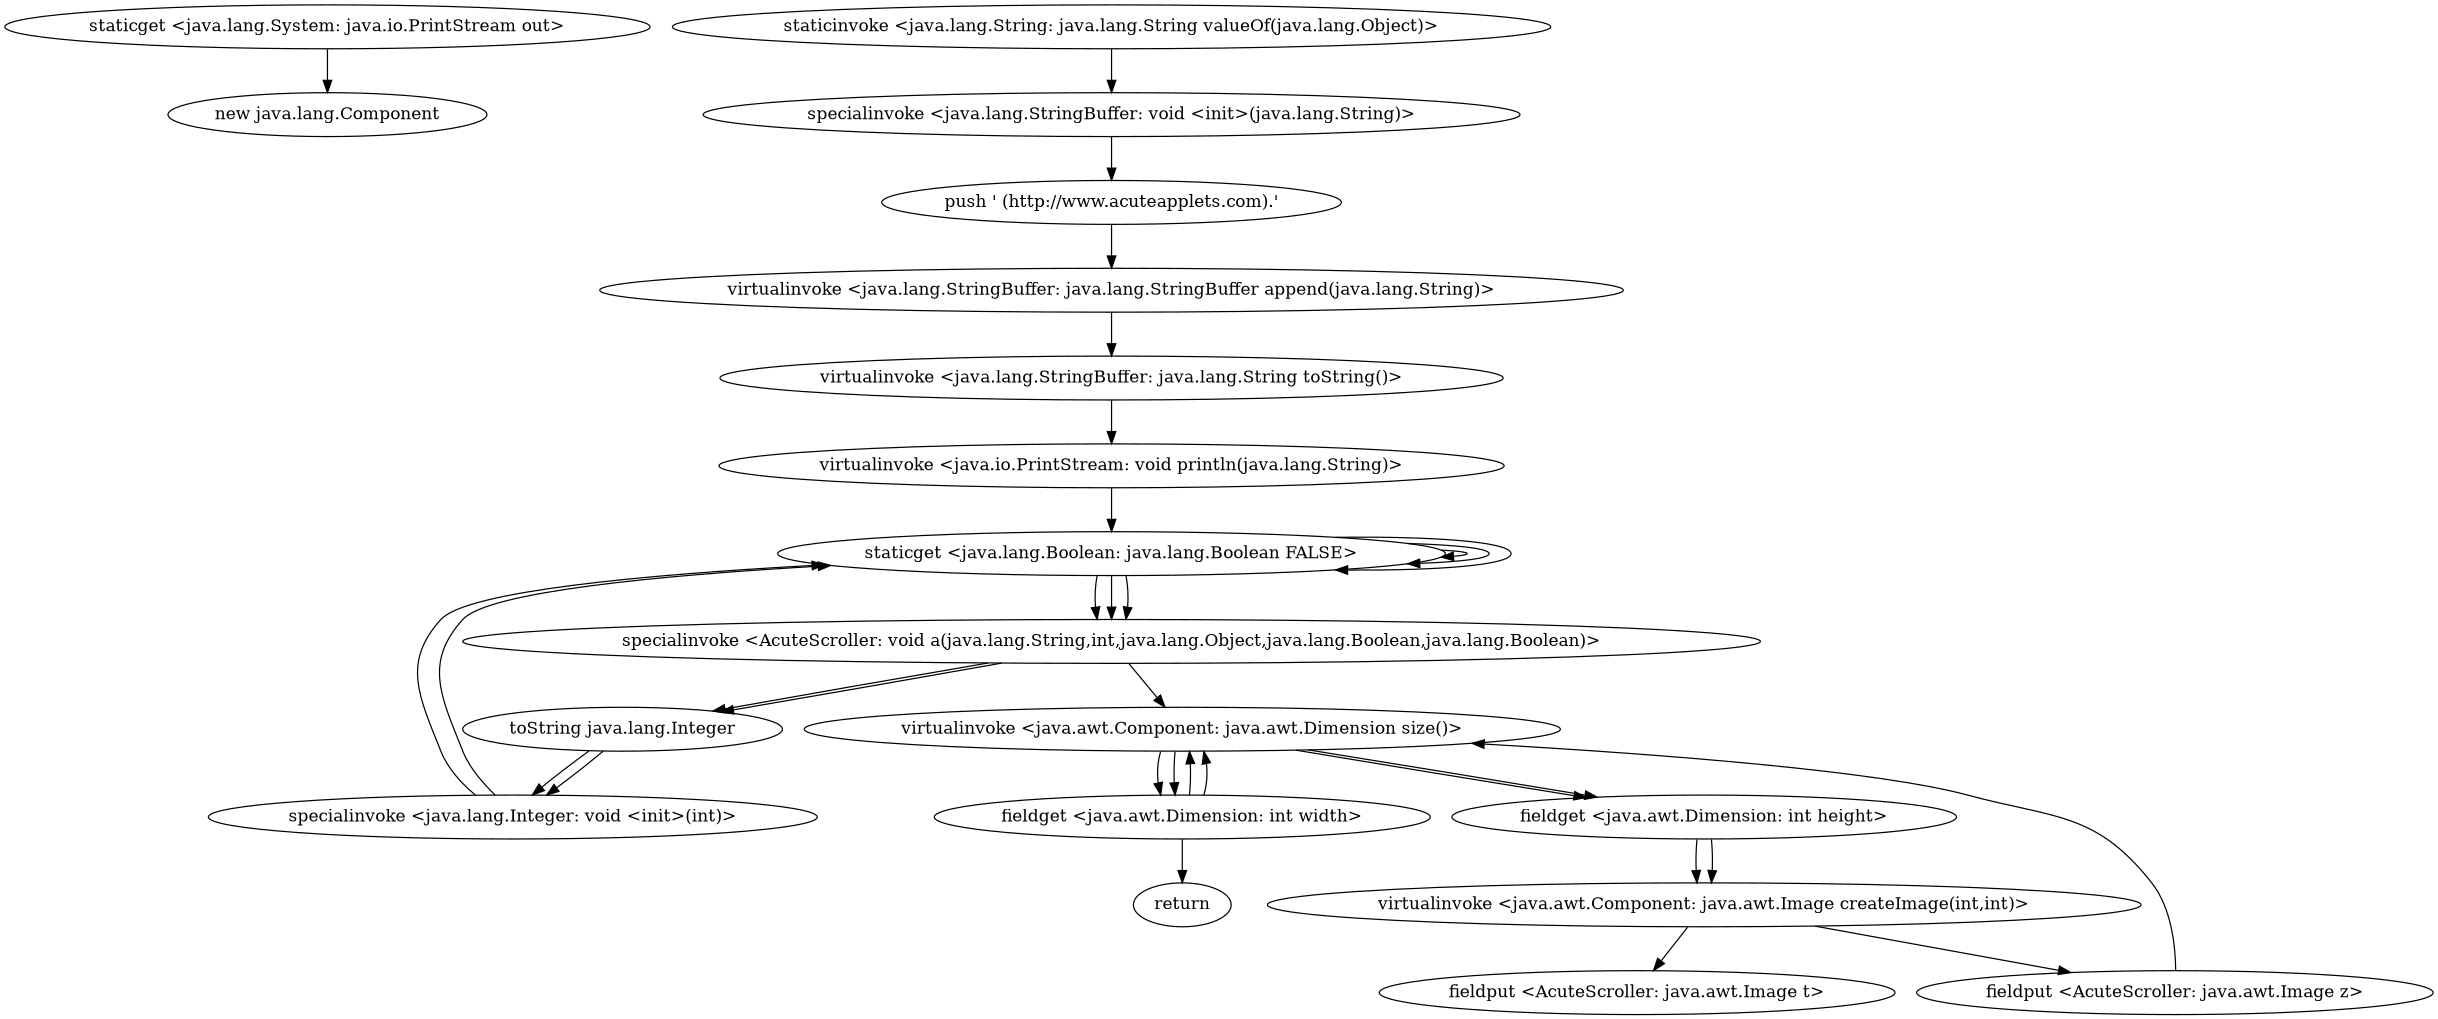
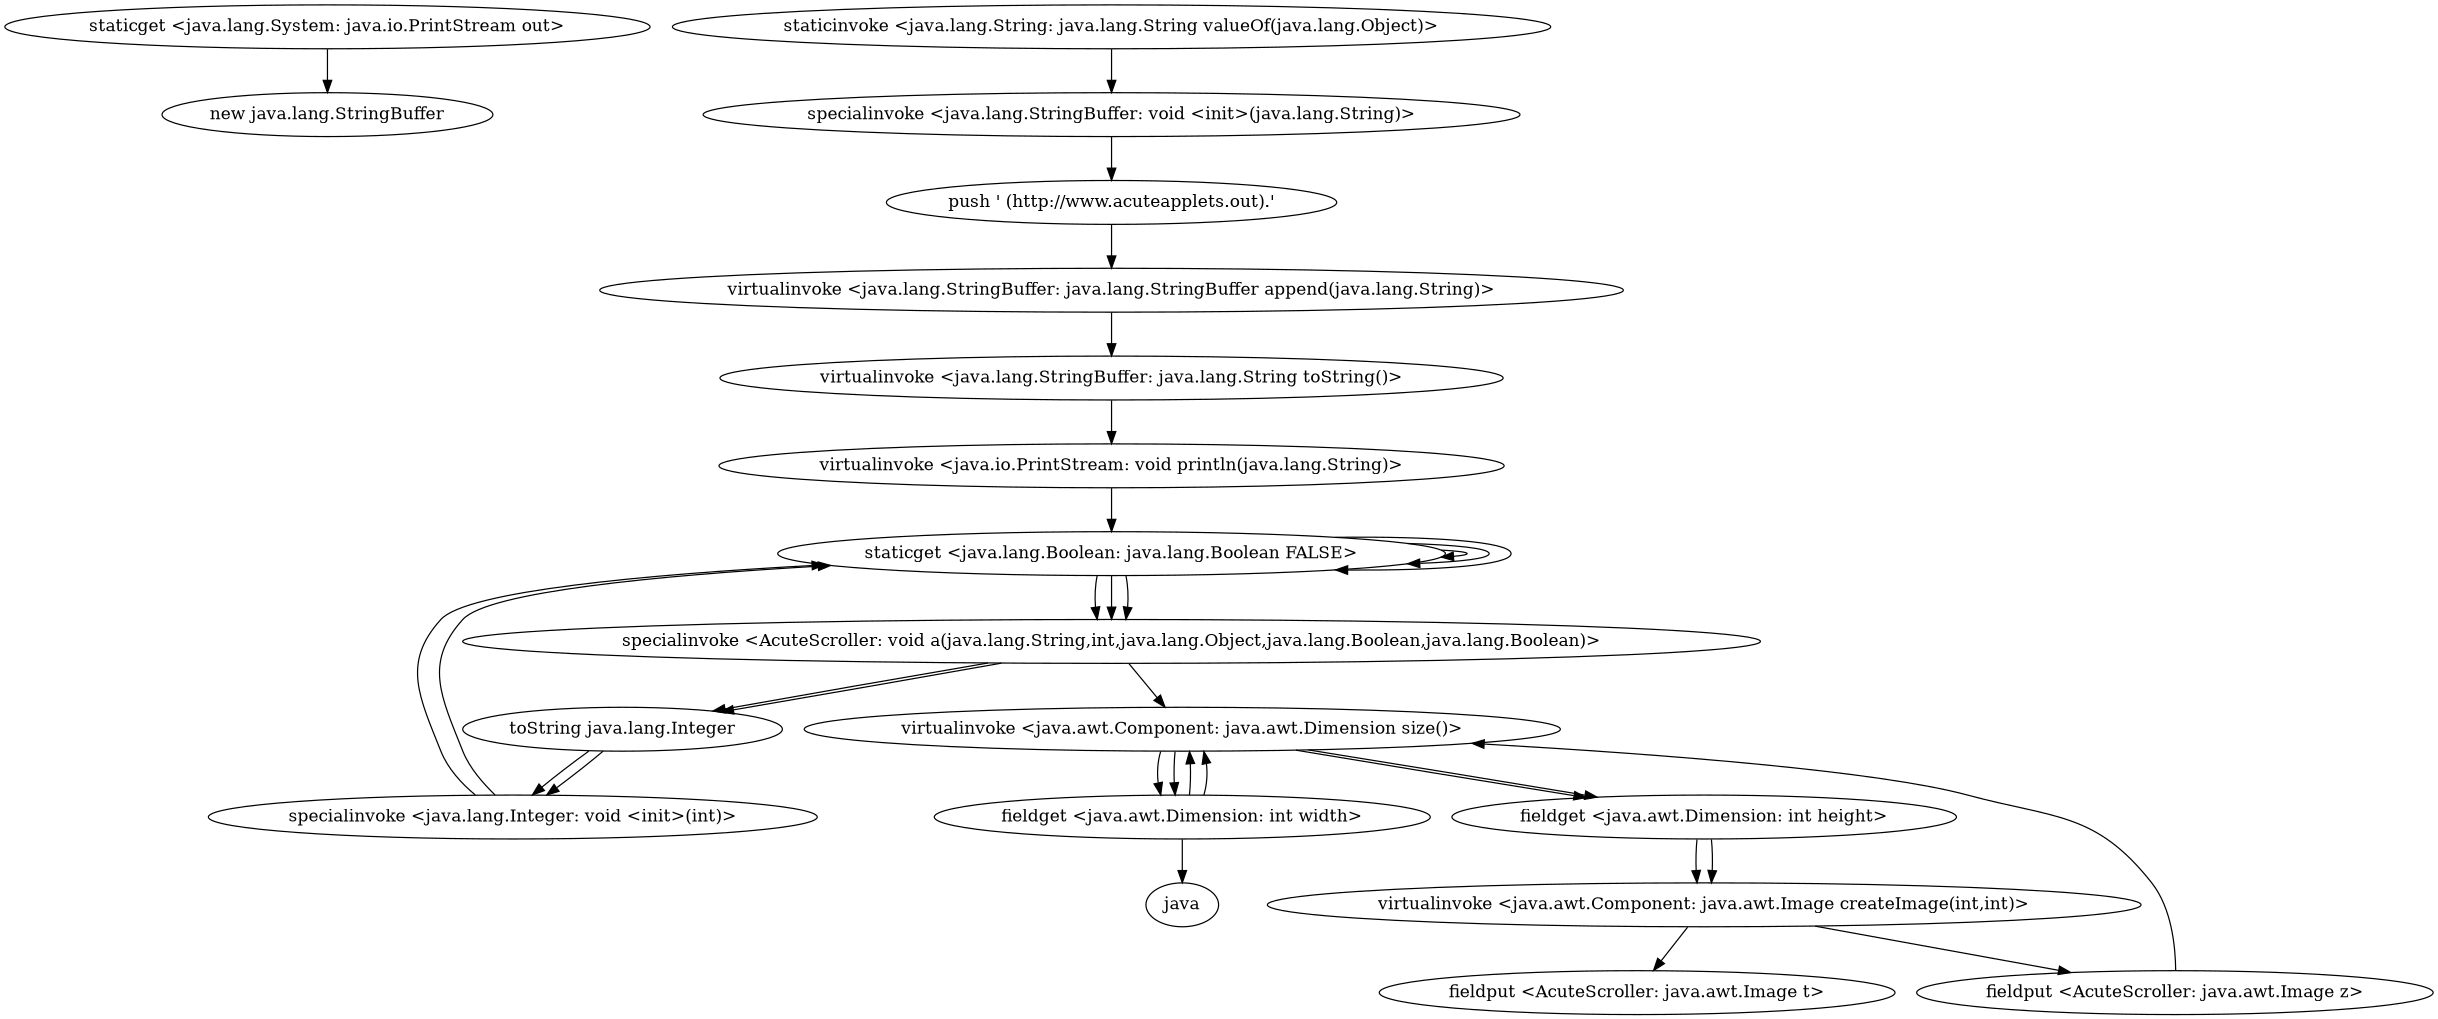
  digraph {
    "staticget <java.lang.System: java.io.PrintStream out>"
-   "new java.lang.StringBuffer" [label="new java.lang.Component"]
+   "new java.lang.StringBuffer"
    "staticinvoke <java.lang.String: java.lang.String valueOf(java.lang.Object)>"
    "specialinvoke <java.lang.StringBuffer: void <init>(java.lang.String)>"
-   "push ' (http://www.acuteapplets.com).'"
+   "push ' (http://www.acuteapplets.com).'" [label="push ' (http://www.acuteapplets.out).'"]
    "virtualinvoke <java.lang.StringBuffer: java.lang.StringBuffer append(java.lang.String)>"
    "virtualinvoke <java.lang.StringBuffer: java.lang.String toString()>"
    "virtualinvoke <java.io.PrintStream: void println(java.lang.String)>"
    "staticget <java.lang.Boolean: java.lang.Boolean FALSE>"
    "specialinvoke <AcuteScroller: void a(java.lang.String,int,java.lang.Object,java.lang.Boolean,java.lang.Boolean)>"
    n11 [label="toString java.lang.Integer"]
    "virtualinvoke <java.awt.Component: java.awt.Dimension size()>"
    "specialinvoke <java.lang.Integer: void <init>(int)>"
    "fieldget <java.awt.Dimension: int width>"
    "fieldget <java.awt.Dimension: int height>"
-   return
+   return [label=java]
    "virtualinvoke <java.awt.Component: java.awt.Image createImage(int,int)>"
    "fieldput <AcuteScroller: java.awt.Image z>"
    "fieldput <AcuteScroller: java.awt.Image t>"
    "staticget <java.lang.System: java.io.PrintStream out>" -> "new java.lang.StringBuffer"
    "staticinvoke <java.lang.String: java.lang.String valueOf(java.lang.Object)>" -> "specialinvoke <java.lang.StringBuffer: void <init>(java.lang.String)>"
    "specialinvoke <java.lang.StringBuffer: void <init>(java.lang.String)>" -> "push ' (http://www.acuteapplets.com).'"
    "push ' (http://www.acuteapplets.com).'" -> "virtualinvoke <java.lang.StringBuffer: java.lang.StringBuffer append(java.lang.String)>"
    "virtualinvoke <java.lang.StringBuffer: java.lang.StringBuffer append(java.lang.String)>" -> "virtualinvoke <java.lang.StringBuffer: java.lang.String toString()>"
    "virtualinvoke <java.lang.StringBuffer: java.lang.String toString()>" -> "virtualinvoke <java.io.PrintStream: void println(java.lang.String)>"
    "virtualinvoke <java.io.PrintStream: void println(java.lang.String)>" -> "staticget <java.lang.Boolean: java.lang.Boolean FALSE>"
    "staticget <java.lang.Boolean: java.lang.Boolean FALSE>" -> "staticget <java.lang.Boolean: java.lang.Boolean FALSE>"
    "staticget <java.lang.Boolean: java.lang.Boolean FALSE>" -> "staticget <java.lang.Boolean: java.lang.Boolean FALSE>"
    "staticget <java.lang.Boolean: java.lang.Boolean FALSE>" -> "staticget <java.lang.Boolean: java.lang.Boolean FALSE>"
    "staticget <java.lang.Boolean: java.lang.Boolean FALSE>" -> "specialinvoke <AcuteScroller: void a(java.lang.String,int,java.lang.Object,java.lang.Boolean,java.lang.Boolean)>"
    "staticget <java.lang.Boolean: java.lang.Boolean FALSE>" -> "specialinvoke <AcuteScroller: void a(java.lang.String,int,java.lang.Object,java.lang.Boolean,java.lang.Boolean)>"
    "staticget <java.lang.Boolean: java.lang.Boolean FALSE>" -> "specialinvoke <AcuteScroller: void a(java.lang.String,int,java.lang.Object,java.lang.Boolean,java.lang.Boolean)>"
    "specialinvoke <AcuteScroller: void a(java.lang.String,int,java.lang.Object,java.lang.Boolean,java.lang.Boolean)>" -> n11
    "specialinvoke <AcuteScroller: void a(java.lang.String,int,java.lang.Object,java.lang.Boolean,java.lang.Boolean)>" -> n11
    "specialinvoke <AcuteScroller: void a(java.lang.String,int,java.lang.Object,java.lang.Boolean,java.lang.Boolean)>" -> "virtualinvoke <java.awt.Component: java.awt.Dimension size()>"
    n11 -> "specialinvoke <java.lang.Integer: void <init>(int)>"
    n11 -> "specialinvoke <java.lang.Integer: void <init>(int)>"
    "virtualinvoke <java.awt.Component: java.awt.Dimension size()>" -> "fieldget <java.awt.Dimension: int width>"
    "virtualinvoke <java.awt.Component: java.awt.Dimension size()>" -> "fieldget <java.awt.Dimension: int width>"
    "virtualinvoke <java.awt.Component: java.awt.Dimension size()>" -> "fieldget <java.awt.Dimension: int height>"
    "virtualinvoke <java.awt.Component: java.awt.Dimension size()>" -> "fieldget <java.awt.Dimension: int height>"
    "specialinvoke <java.lang.Integer: void <init>(int)>" -> "staticget <java.lang.Boolean: java.lang.Boolean FALSE>"
    "specialinvoke <java.lang.Integer: void <init>(int)>" -> "staticget <java.lang.Boolean: java.lang.Boolean FALSE>"
    "fieldget <java.awt.Dimension: int width>" -> "virtualinvoke <java.awt.Component: java.awt.Dimension size()>"
    "fieldget <java.awt.Dimension: int width>" -> "virtualinvoke <java.awt.Component: java.awt.Dimension size()>"
    "fieldget <java.awt.Dimension: int width>" -> return
    "fieldget <java.awt.Dimension: int height>" -> "virtualinvoke <java.awt.Component: java.awt.Image createImage(int,int)>"
    "fieldget <java.awt.Dimension: int height>" -> "virtualinvoke <java.awt.Component: java.awt.Image createImage(int,int)>"
    "virtualinvoke <java.awt.Component: java.awt.Image createImage(int,int)>" -> "fieldput <AcuteScroller: java.awt.Image z>"
    "virtualinvoke <java.awt.Component: java.awt.Image createImage(int,int)>" -> "fieldput <AcuteScroller: java.awt.Image t>"
    "fieldput <AcuteScroller: java.awt.Image z>" -> "virtualinvoke <java.awt.Component: java.awt.Dimension size()>"
  }
